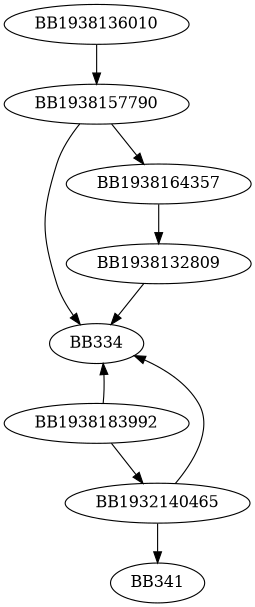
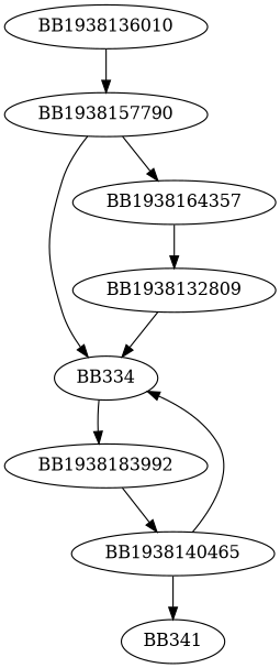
  digraph {
    BB1938136010
    BB1938157790
    BB334
    BB1938164357
    BB1938132809
    BB1938183992
-   BB1938140465 [label=BB1932140465]
+   BB1938140465
    BB341
    BB1938136010 -> BB1938157790
    BB1938157790 -> BB334
    BB1938157790 -> BB1938164357
    BB1938164357 -> BB1938132809
    BB1938132809 -> BB334
-   BB1938183992 -> BB334
+   BB334 -> BB1938183992
    BB1938183992 -> BB1938140465
    BB1938140465 -> BB334
    BB1938140465 -> BB341
  }
